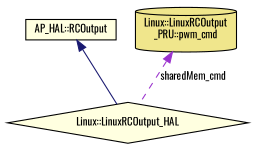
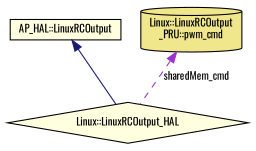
  digraph {
    fontname=Oswald
    node [color=black fillcolor=lightyellow fontname=Oswald fontsize=10 style=filled]
    edge [dir=back fontname=Oswald fontsize=10 labelfontname=Helvetica labelfontsize=10]
    n1 [fontcolor=black height=0.2 label="Linux::LinuxRCOutput_HAL" shape=diamond width=0.4]
-   n2 [height=0.2 label="AP_HAL::RCOutput" shape=box width=0.4]
+   n2 [height=0.2 label="AP_HAL::LinuxRCOutput" shape=box width=0.4]
    n3 [fillcolor=khaki height=0.2 label="Linux::LinuxRCOutput\l_PRU::pwm_cmd" shape=cylinder width=0.4]
    n2 -> n1 [color=midnightblue style=solid]
    n3 -> n1 [color=darkorchid3 label=" sharedMem_cmd" style=dashed]
  }
